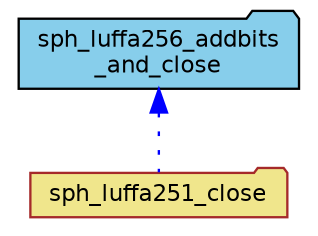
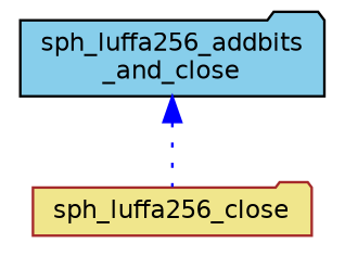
  digraph {
    rankdir=TB
    node [fontname=Helvetica fontsize=10 shape=folder style=filled]
    n1 [color=black fillcolor=skyblue fontcolor=black height=0.2 label="sph_luffa256_addbits\l_and_close" width=0.4]
-   n2 [color=brown fillcolor=khaki height=0.2 label=sph_luffa251_close width=0.4]
+   n2 [color=brown fillcolor=khaki height=0.2 label=sph_luffa256_close width=0.4]
    n1 -> n2 [color=blue dir=back fontname=Helvetica fontsize=10 labelfontname=Helvetica labelfontsize=10 style=dotted]
  }
